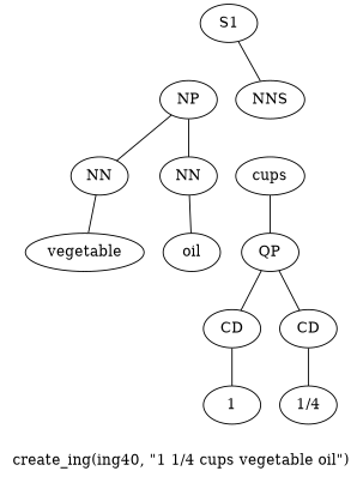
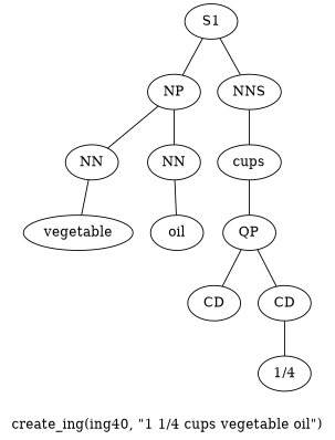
  graph {
    label="create_ing(ing40, \"1 1/4 cups vegetable oil\")"
    n1 [label=S1]
    n2 [label=NP]
    n3 [label=NNS]
    n4 [label=NN]
    n5 [label=NN]
    n6 [label=QP]
    n7 [label=CD]
    n8 [label=CD]
    n9 [label=cups]
    n10 [label=vegetable]
    n11 [label=oil]
-   n12 [label=1]
    n13 [label="1/4"]
+   n1 -- n2
    n1 -- n3
    n2 -- n4
    n2 -- n5
+   n3 -- n9
    n4 -- n10
    n5 -- n11
    n6 -- n7
    n6 -- n8
-   n7 -- n12
    n8 -- n13
    n9 -- n6
  }
